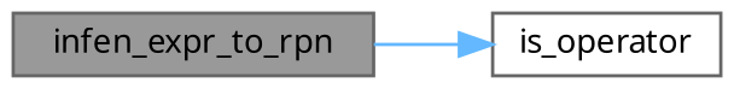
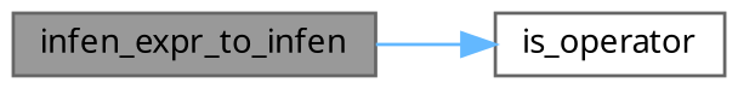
  digraph {
    rankdir=LR
    fontname="Noto Sans"
    node [fontname="Noto Sans" fontsize=10 shape=box style=filled]
-   n1 [color=gray40 fillcolor=grey60 fontcolor=black height=0.2 label=infen_expr_to_rpn width=0.4]
+   n1 [color=gray40 fillcolor=grey60 fontcolor=black height=0.2 label=infen_expr_to_infen width=0.4]
    n2 [color=grey40 fillcolor=white height=0.2 label=is_operator width=0.4]
    n1 -> n2 [color=steelblue1 fontname="Noto Sans" fontsize=10 labelfontname=Helvetica labelfontsize=10 style=solid]
  }
